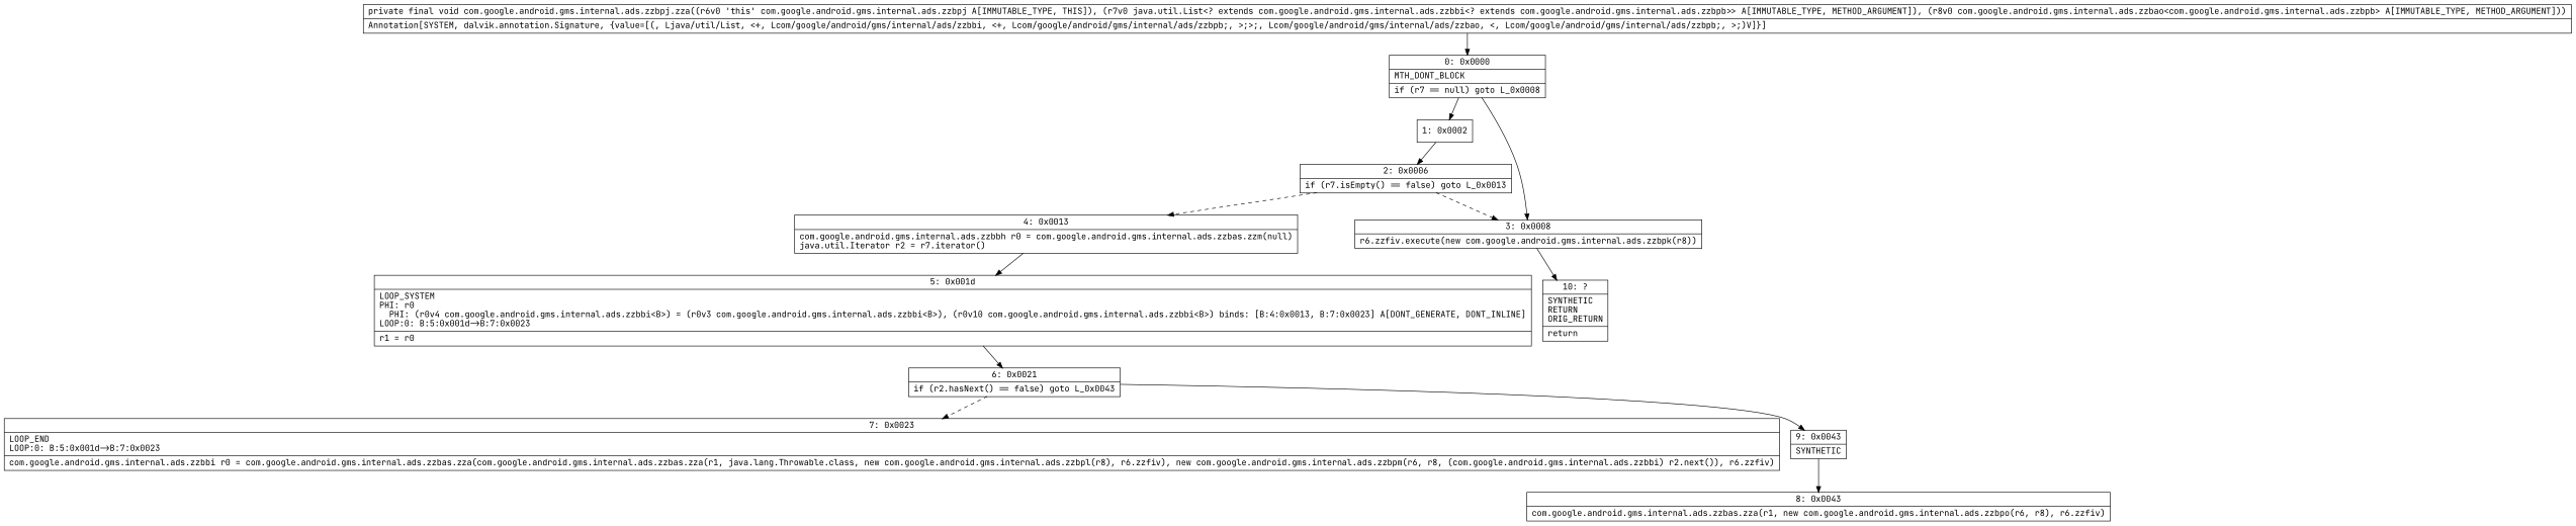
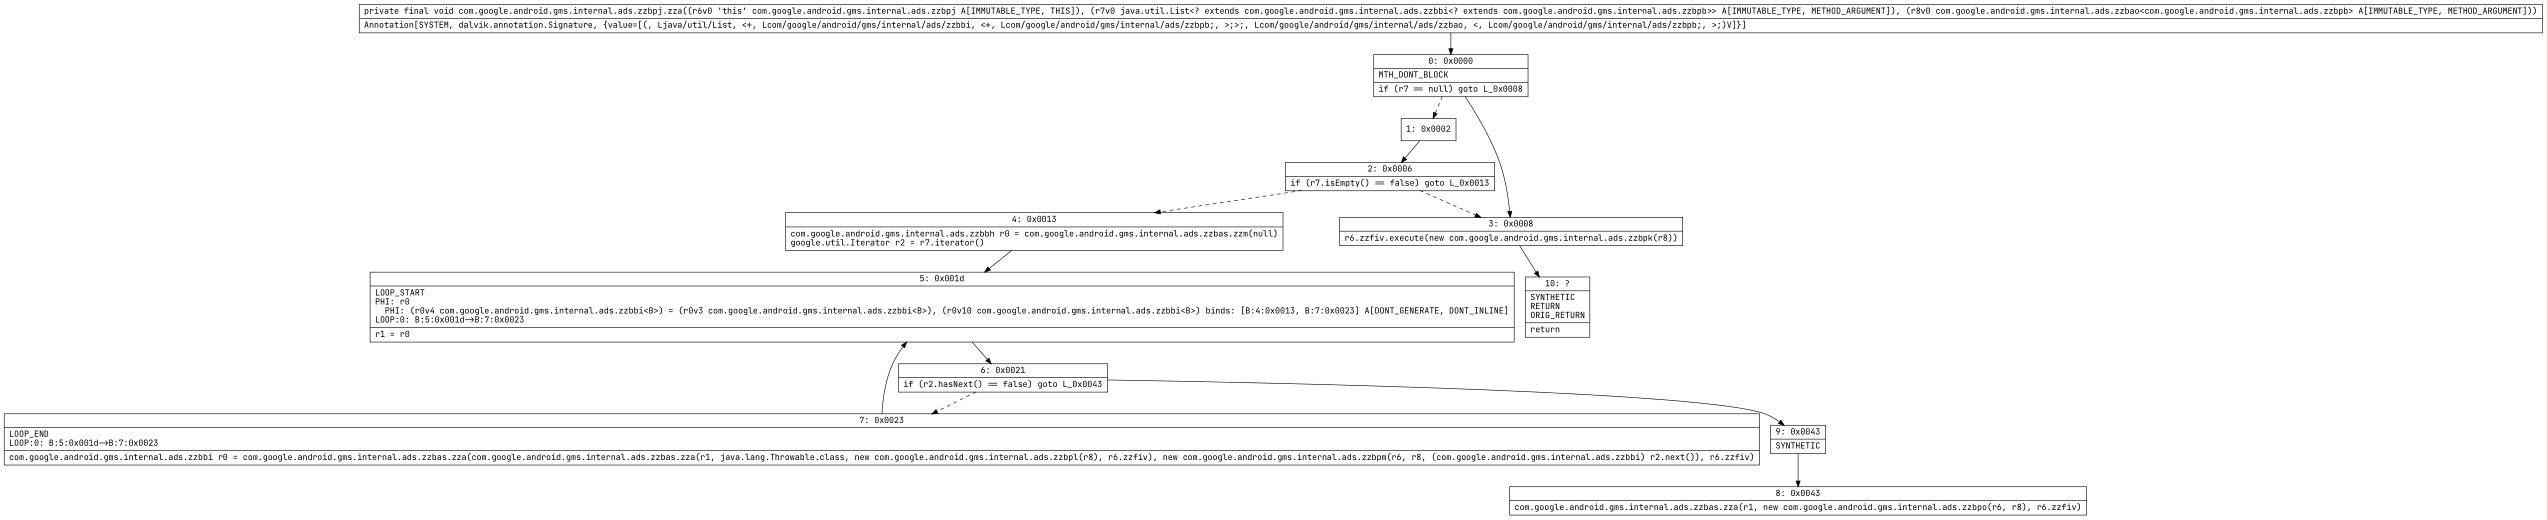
  digraph {
    fontname="JetBrains Mono"
    node [fontname="JetBrains Mono" shape=record]
    edge [fontname="JetBrains Mono"]
    n1 [label="{0\:\ 0x0000|MTH_DONT_BLOCK\l|if (r7 == null) goto L_0x0008\l}"]
    n2 [label="{1\:\ 0x0002}"]
    n3 [label="{3\:\ 0x0008|r6.zzfiv.execute(new com.google.android.gms.internal.ads.zzbpk(r8))\l}"]
    n4 [label="{2\:\ 0x0006|if (r7.isEmpty() == false) goto L_0x0013\l}"]
    n5 [label="{10\:\ ?|SYNTHETIC\lRETURN\lORIG_RETURN\l|return\l}"]
-   n6 [label="{4\:\ 0x0013|com.google.android.gms.internal.ads.zzbbh r0 = com.google.android.gms.internal.ads.zzbas.zzm(null)\ljava.util.Iterator r2 = r7.iterator()\l}"]
-   n7 [label="{5\:\ 0x001d|LOOP_SYSTEM\lPHI: r0 \l  PHI: (r0v4 com.google.android.gms.internal.ads.zzbbi\<B\>) = (r0v3 com.google.android.gms.internal.ads.zzbbi\<B\>), (r0v10 com.google.android.gms.internal.ads.zzbbi\<B\>) binds: [B:4:0x0013, B:7:0x0023] A[DONT_GENERATE, DONT_INLINE]\lLOOP:0: B:5:0x001d\-\>B:7:0x0023\l|r1 = r0\l}"]
+   n6 [label="{4\:\ 0x0013|com.google.android.gms.internal.ads.zzbbh r0 = com.google.android.gms.internal.ads.zzbas.zzm(null)\lgoogle.util.Iterator r2 = r7.iterator()\l}"]
+   n7 [label="{5\:\ 0x001d|LOOP_START\lPHI: r0 \l  PHI: (r0v4 com.google.android.gms.internal.ads.zzbbi\<B\>) = (r0v3 com.google.android.gms.internal.ads.zzbbi\<B\>), (r0v10 com.google.android.gms.internal.ads.zzbbi\<B\>) binds: [B:4:0x0013, B:7:0x0023] A[DONT_GENERATE, DONT_INLINE]\lLOOP:0: B:5:0x001d\-\>B:7:0x0023\l|r1 = r0\l}"]
    n8 [label="{6\:\ 0x0021|if (r2.hasNext() == false) goto L_0x0043\l}"]
    n9 [label="{7\:\ 0x0023|LOOP_END\lLOOP:0: B:5:0x001d\-\>B:7:0x0023\l|com.google.android.gms.internal.ads.zzbbi r0 = com.google.android.gms.internal.ads.zzbas.zza(com.google.android.gms.internal.ads.zzbas.zza(r1, java.lang.Throwable.class, new com.google.android.gms.internal.ads.zzbpl(r8), r6.zzfiv), new com.google.android.gms.internal.ads.zzbpm(r6, r8, (com.google.android.gms.internal.ads.zzbbi) r2.next()), r6.zzfiv)\l}"]
    n10 [label="{9\:\ 0x0043|SYNTHETIC\l}"]
    n11 [label="{8\:\ 0x0043|com.google.android.gms.internal.ads.zzbas.zza(r1, new com.google.android.gms.internal.ads.zzbpo(r6, r8), r6.zzfiv)\l}"]
    n12 [label="{private final void com.google.android.gms.internal.ads.zzbpj.zza((r6v0 'this' com.google.android.gms.internal.ads.zzbpj A[IMMUTABLE_TYPE, THIS]), (r7v0 java.util.List\<? extends com.google.android.gms.internal.ads.zzbbi\<? extends com.google.android.gms.internal.ads.zzbpb\>\> A[IMMUTABLE_TYPE, METHOD_ARGUMENT]), (r8v0 com.google.android.gms.internal.ads.zzbao\<com.google.android.gms.internal.ads.zzbpb\> A[IMMUTABLE_TYPE, METHOD_ARGUMENT]))  | Annotation[SYSTEM, dalvik.annotation.Signature, \{value=[(, Ljava\/util\/List, \<+, Lcom\/google\/android\/gms\/internal\/ads\/zzbbi, \<+, Lcom\/google\/android\/gms\/internal\/ads\/zzbpb;, \>;\>;, Lcom\/google\/android\/gms\/internal\/ads\/zzbao, \<, Lcom\/google\/android\/gms\/internal\/ads\/zzbpb;, \>;)V]\}]\l}"]
-   n1 -> n2 [style=solid]
+   n1 -> n2 [style=dashed]
    n1 -> n3
    n2 -> n4
    n3 -> n5
    n4 -> n3 [style=dashed]
    n4 -> n6 [style=dashed]
    n6 -> n7
    n7 -> n8
    n8 -> n9 [style=dashed]
    n8 -> n10
+   n9 -> n7
    n10 -> n11
    n12 -> n1
  }
